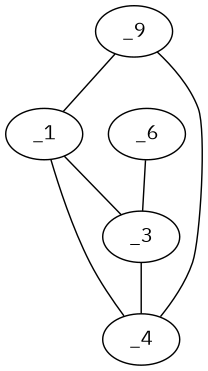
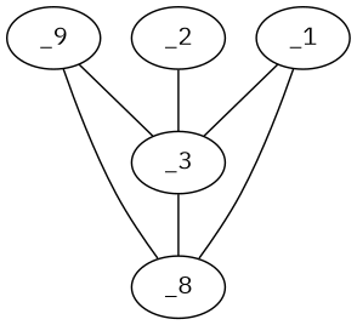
  graph {
    fontname="IBM Plex Mono"
    node [fontname="IBM Plex Mono"]
    edge [fontname="IBM Plex Mono"]
    n1 [label=_9 x=0.948833 y=1.97851]
    _1 [x=2.90253 y=3.1983]
-   _4 [x=0.530881 y=2.986]
+   _4 [x=0.530881 y=2.986 label=_8]
    _3 [x=0.4761 y=0.756329]
-   _2 [x=2.62608 y=0.513519 label=_6]
-   n1 -- _1
+   _2 [x=2.62608 y=0.513519]
+   n1 -- _3
    n1 -- _4
    _1 -- _4
    _1 -- _3
    _3 -- _4
    _2 -- _3
  }
